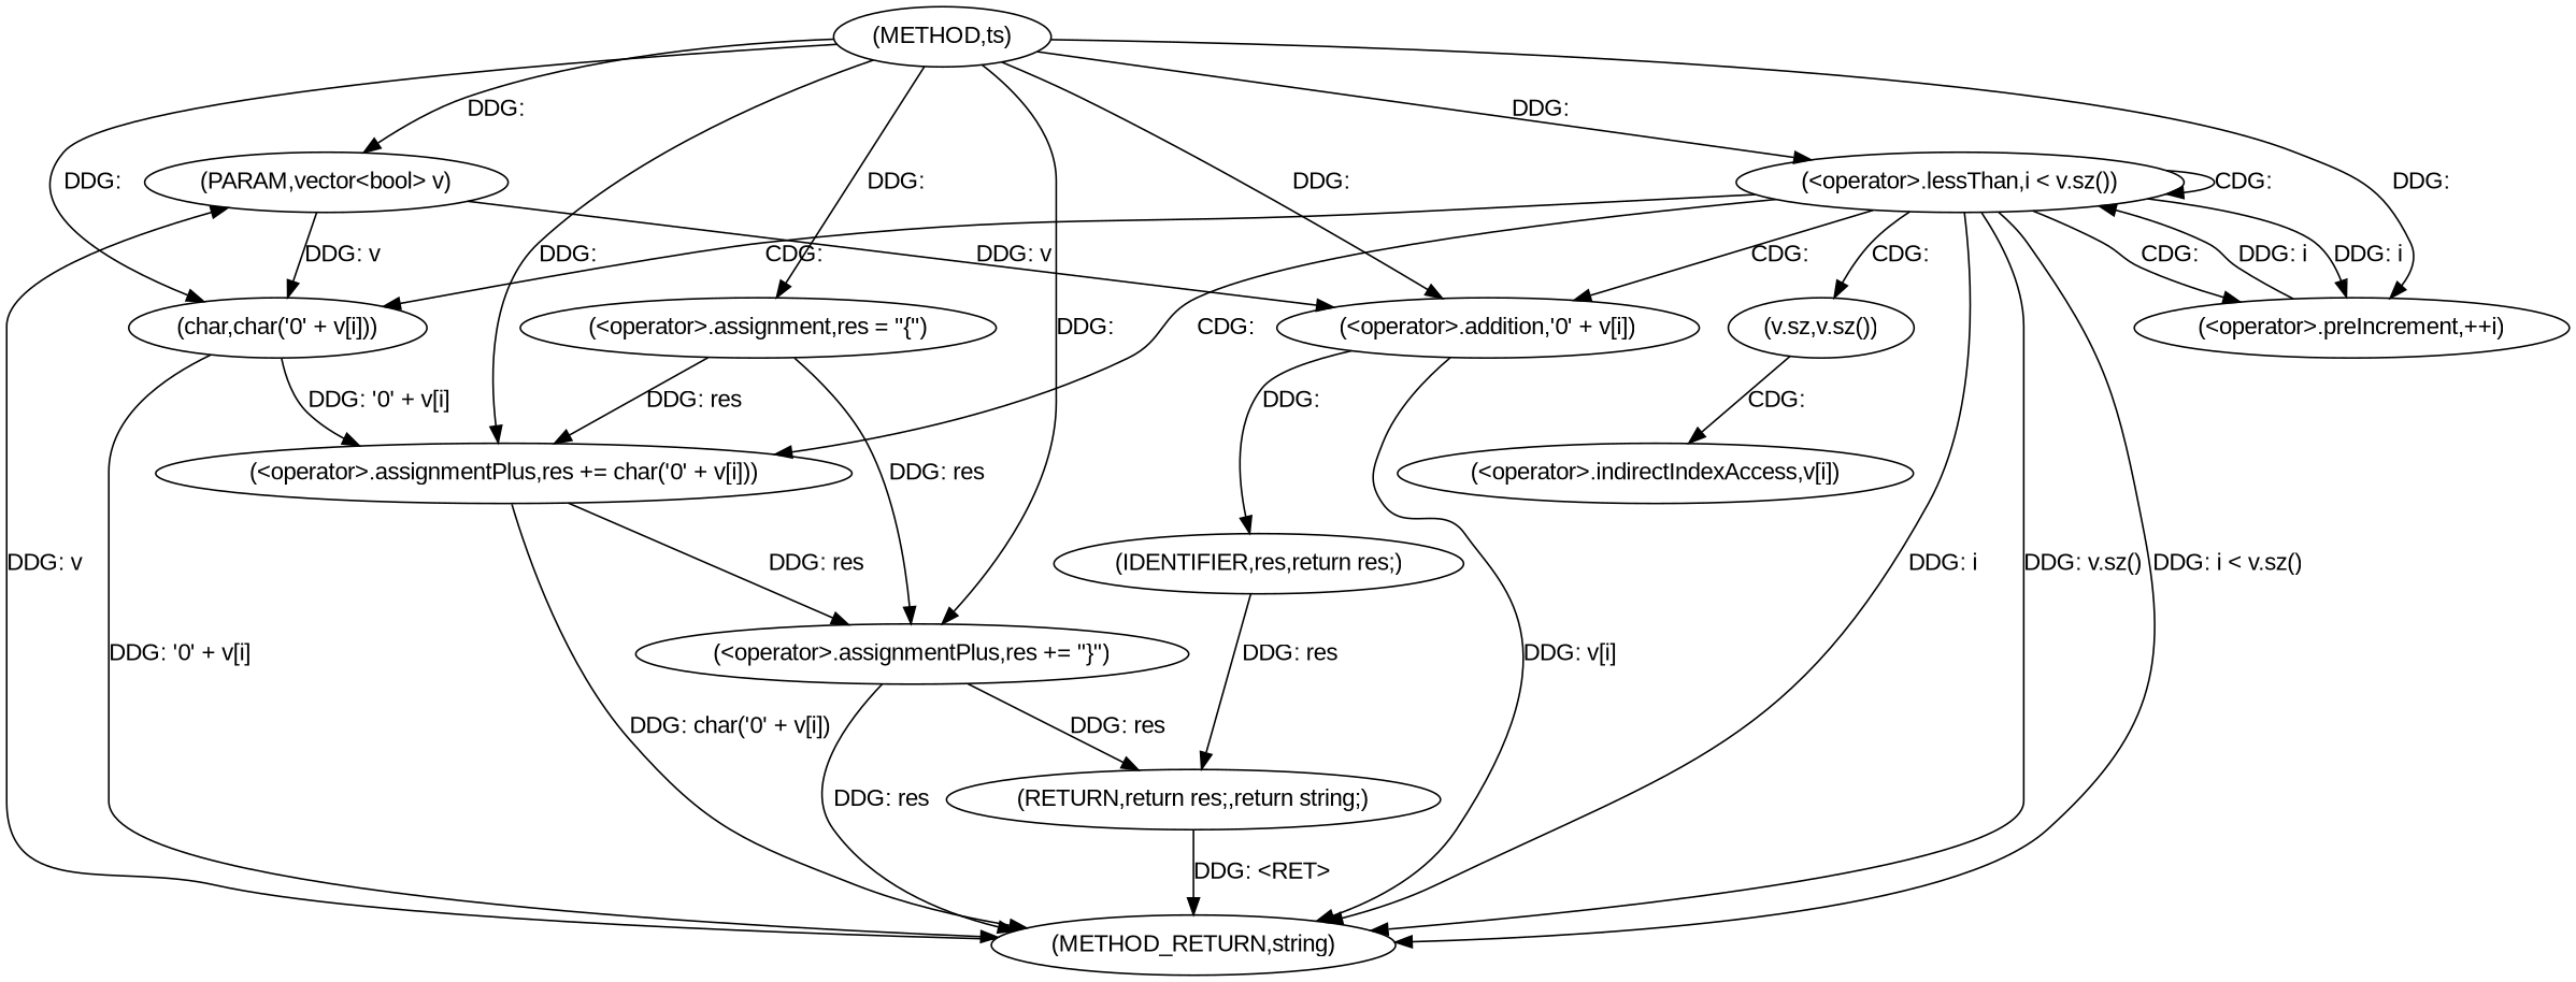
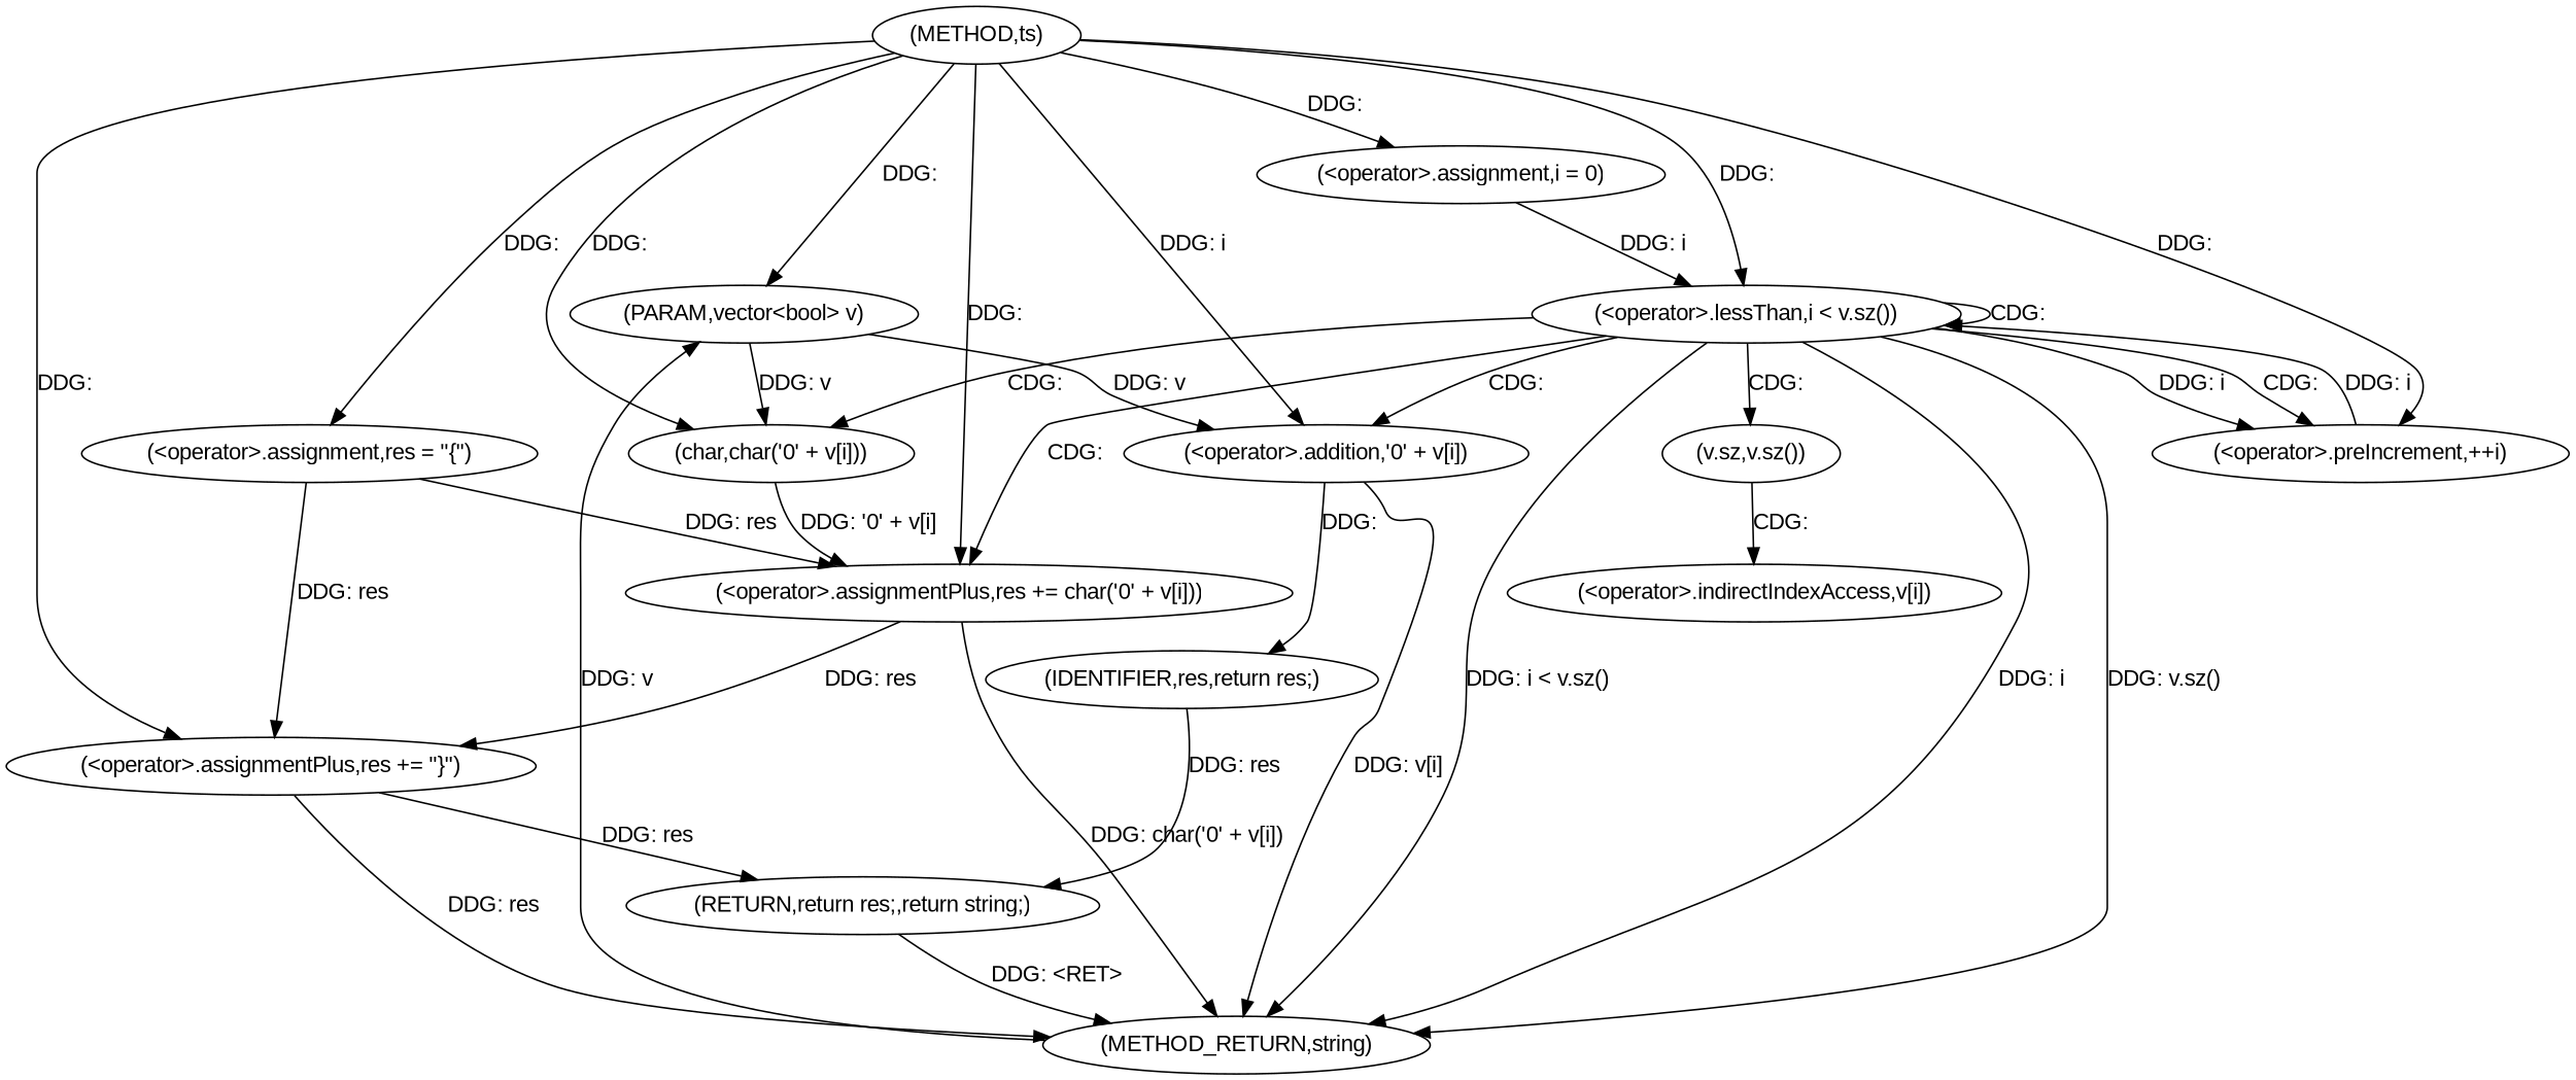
  digraph {
    fontname="Liberation Sans"
    node [fontname="Liberation Sans"]
    edge [fontname="Liberation Sans"]
    n1 [label="(METHOD,ts)"]
    n2 [label="(PARAM,vector<bool> v)"]
    n3 [label="(<operator>.assignment,res = \"{\")"]
    n4 [label="(<operator>.assignmentPlus,res += \"}\")"]
+   n5 [label="(<operator>.assignment,i = 0)"]
    n6 [label="(<operator>.lessThan,i < v.sz())"]
    n7 [label="(<operator>.preIncrement,++i)"]
    n8 [label="(<operator>.assignmentPlus,res += char('0' + v[i]))"]
    n9 [label="(char,char('0' + v[i]))"]
    n10 [label="(<operator>.addition,'0' + v[i])"]
    n11 [label="(METHOD_RETURN,string)"]
    n12 [label="(RETURN,return res;,return string;)"]
    n13 [label="(v.sz,v.sz())"]
    n14 [label="(IDENTIFIER,res,return res;)"]
    n15 [label="(<operator>.indirectIndexAccess,v[i])"]
    n1 -> n2 [label="DDG: "]
    n1 -> n3 [label="DDG: "]
    n1 -> n4 [label="DDG: "]
+   n1 -> n5 [label="DDG: "]
    n1 -> n6 [label="DDG: "]
    n1 -> n7 [label="DDG: "]
    n1 -> n8 [label="DDG: "]
    n1 -> n9 [label="DDG: "]
-   n1 -> n10 [label="DDG: "]
+   n1 -> n10 [label="DDG: i"]
    n2 -> n9 [label="DDG: v"]
    n2 -> n10 [label="DDG: v"]
    n3 -> n4 [label="DDG: res"]
    n3 -> n8 [label="DDG: res"]
    n4 -> n11 [label="DDG: res"]
    n4 -> n12 [label="DDG: res"]
+   n5 -> n6 [label="DDG: i"]
    n6 -> n6 [label="CDG: "]
    n6 -> n7 [label="DDG: i"]
    n6 -> n7 [label="CDG: "]
    n6 -> n8 [label="CDG: "]
    n6 -> n9 [label="CDG: "]
    n6 -> n10 [label="CDG: "]
    n6 -> n11 [label="DDG: i"]
    n6 -> n11 [label="DDG: v.sz()"]
    n6 -> n11 [label="DDG: i < v.sz()"]
    n6 -> n13 [label="CDG: "]
    n7 -> n6 [label="DDG: i"]
    n8 -> n4 [label="DDG: res"]
    n8 -> n11 [label="DDG: char('0' + v[i])"]
    n9 -> n8 [label="DDG: '0' + v[i]"]
-   n9 -> n11 [label="DDG: '0' + v[i]"]
    n10 -> n11 [label="DDG: v[i]"]
    n10 -> n14 [label="DDG: "]
    n11 -> n2 [label="DDG: v"]
    n12 -> n11 [label="DDG: <RET>"]
    n13 -> n15 [label="CDG: "]
    n14 -> n12 [label="DDG: res"]
  }
